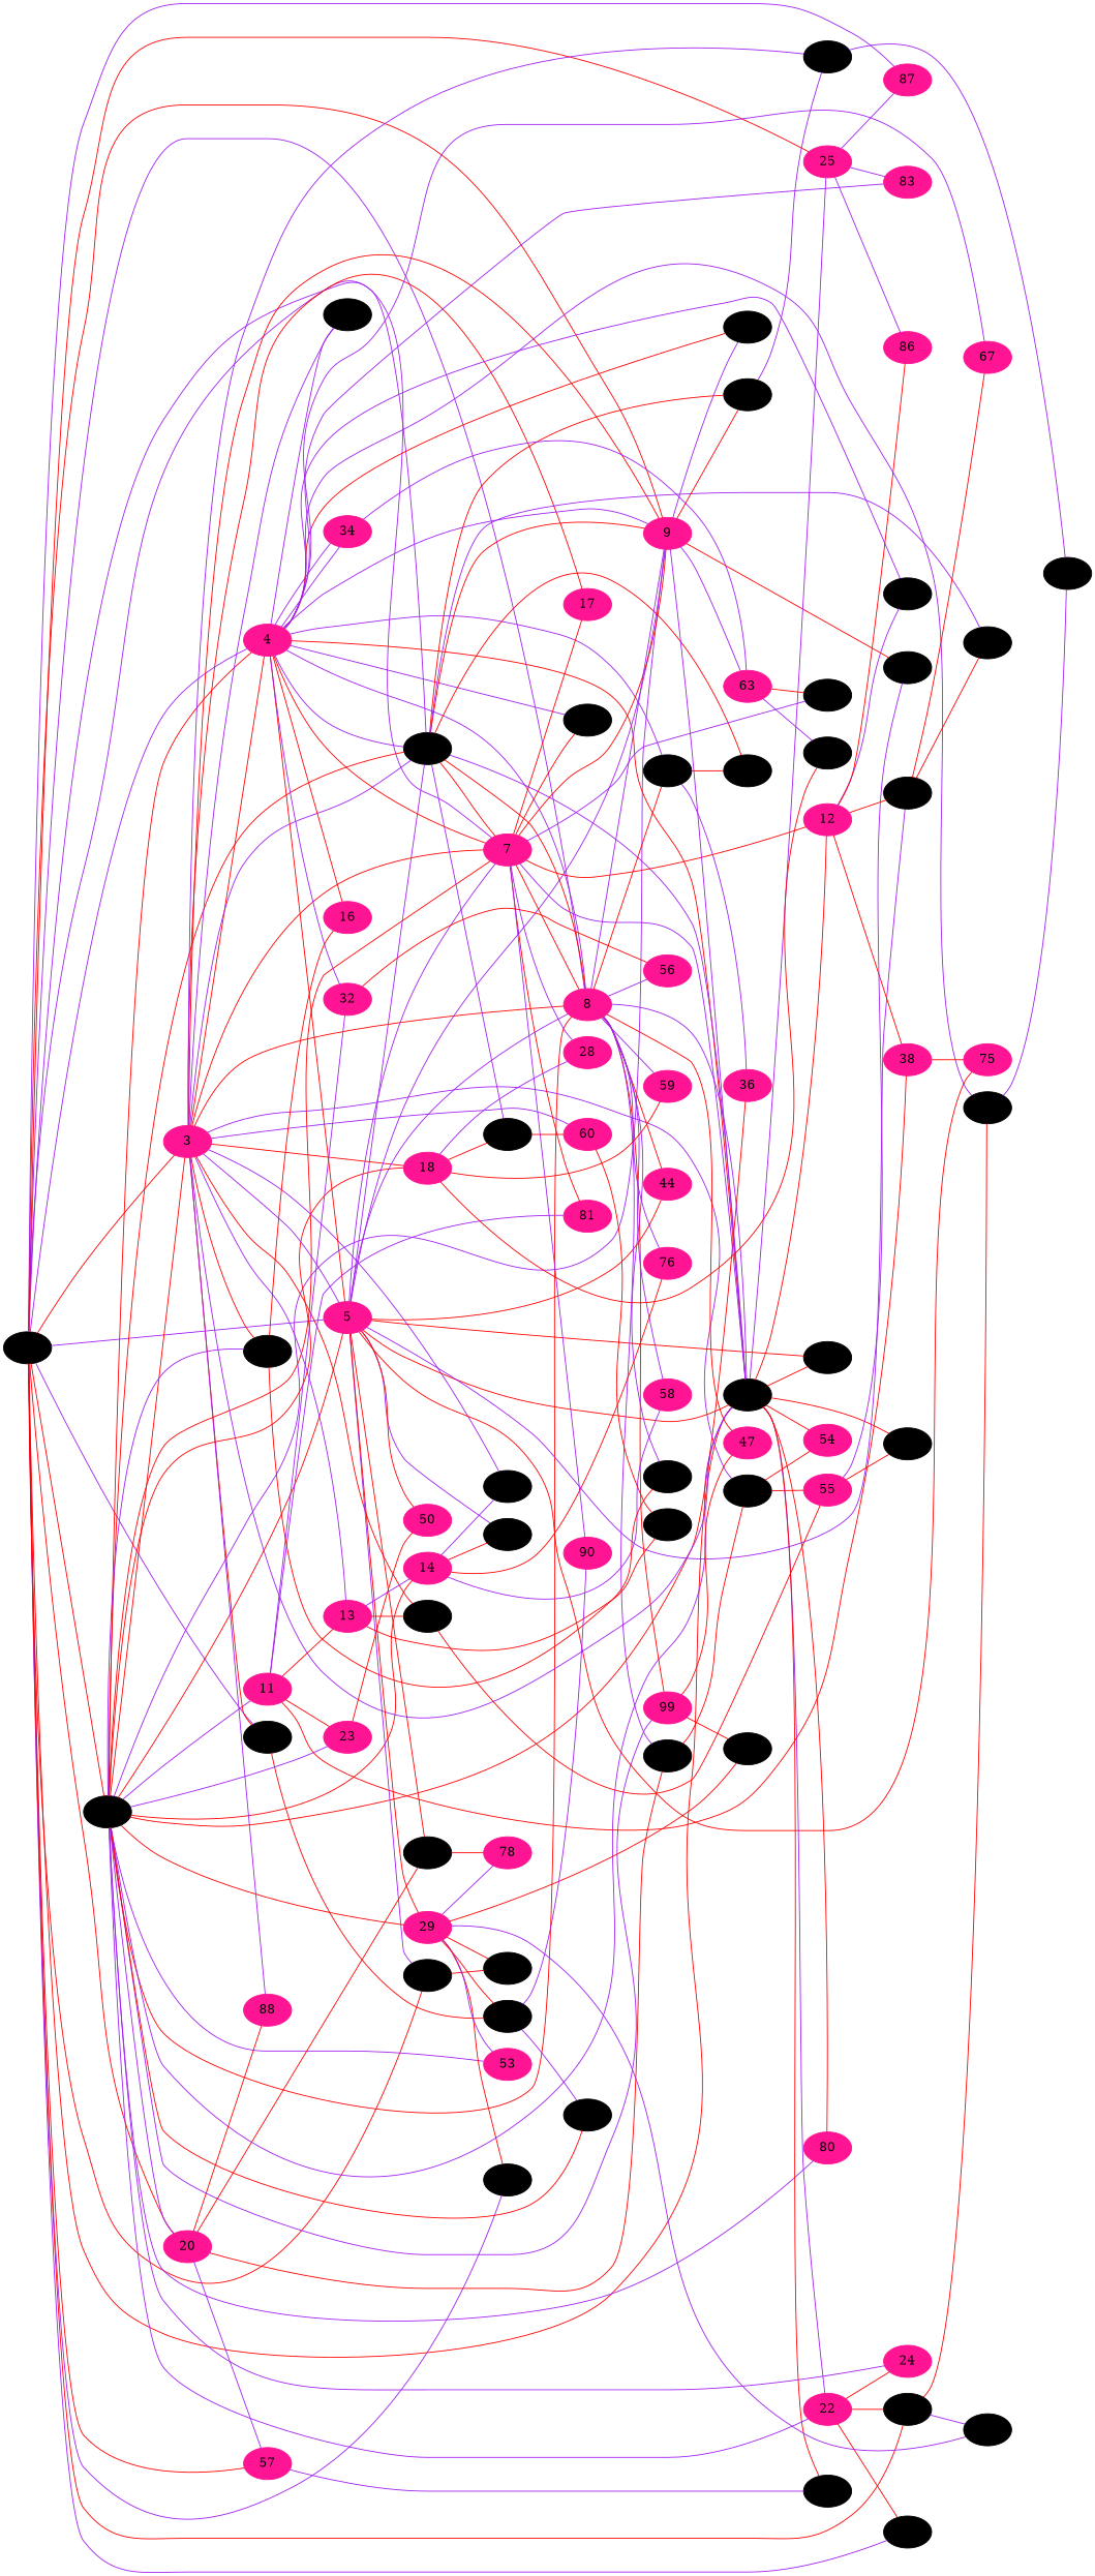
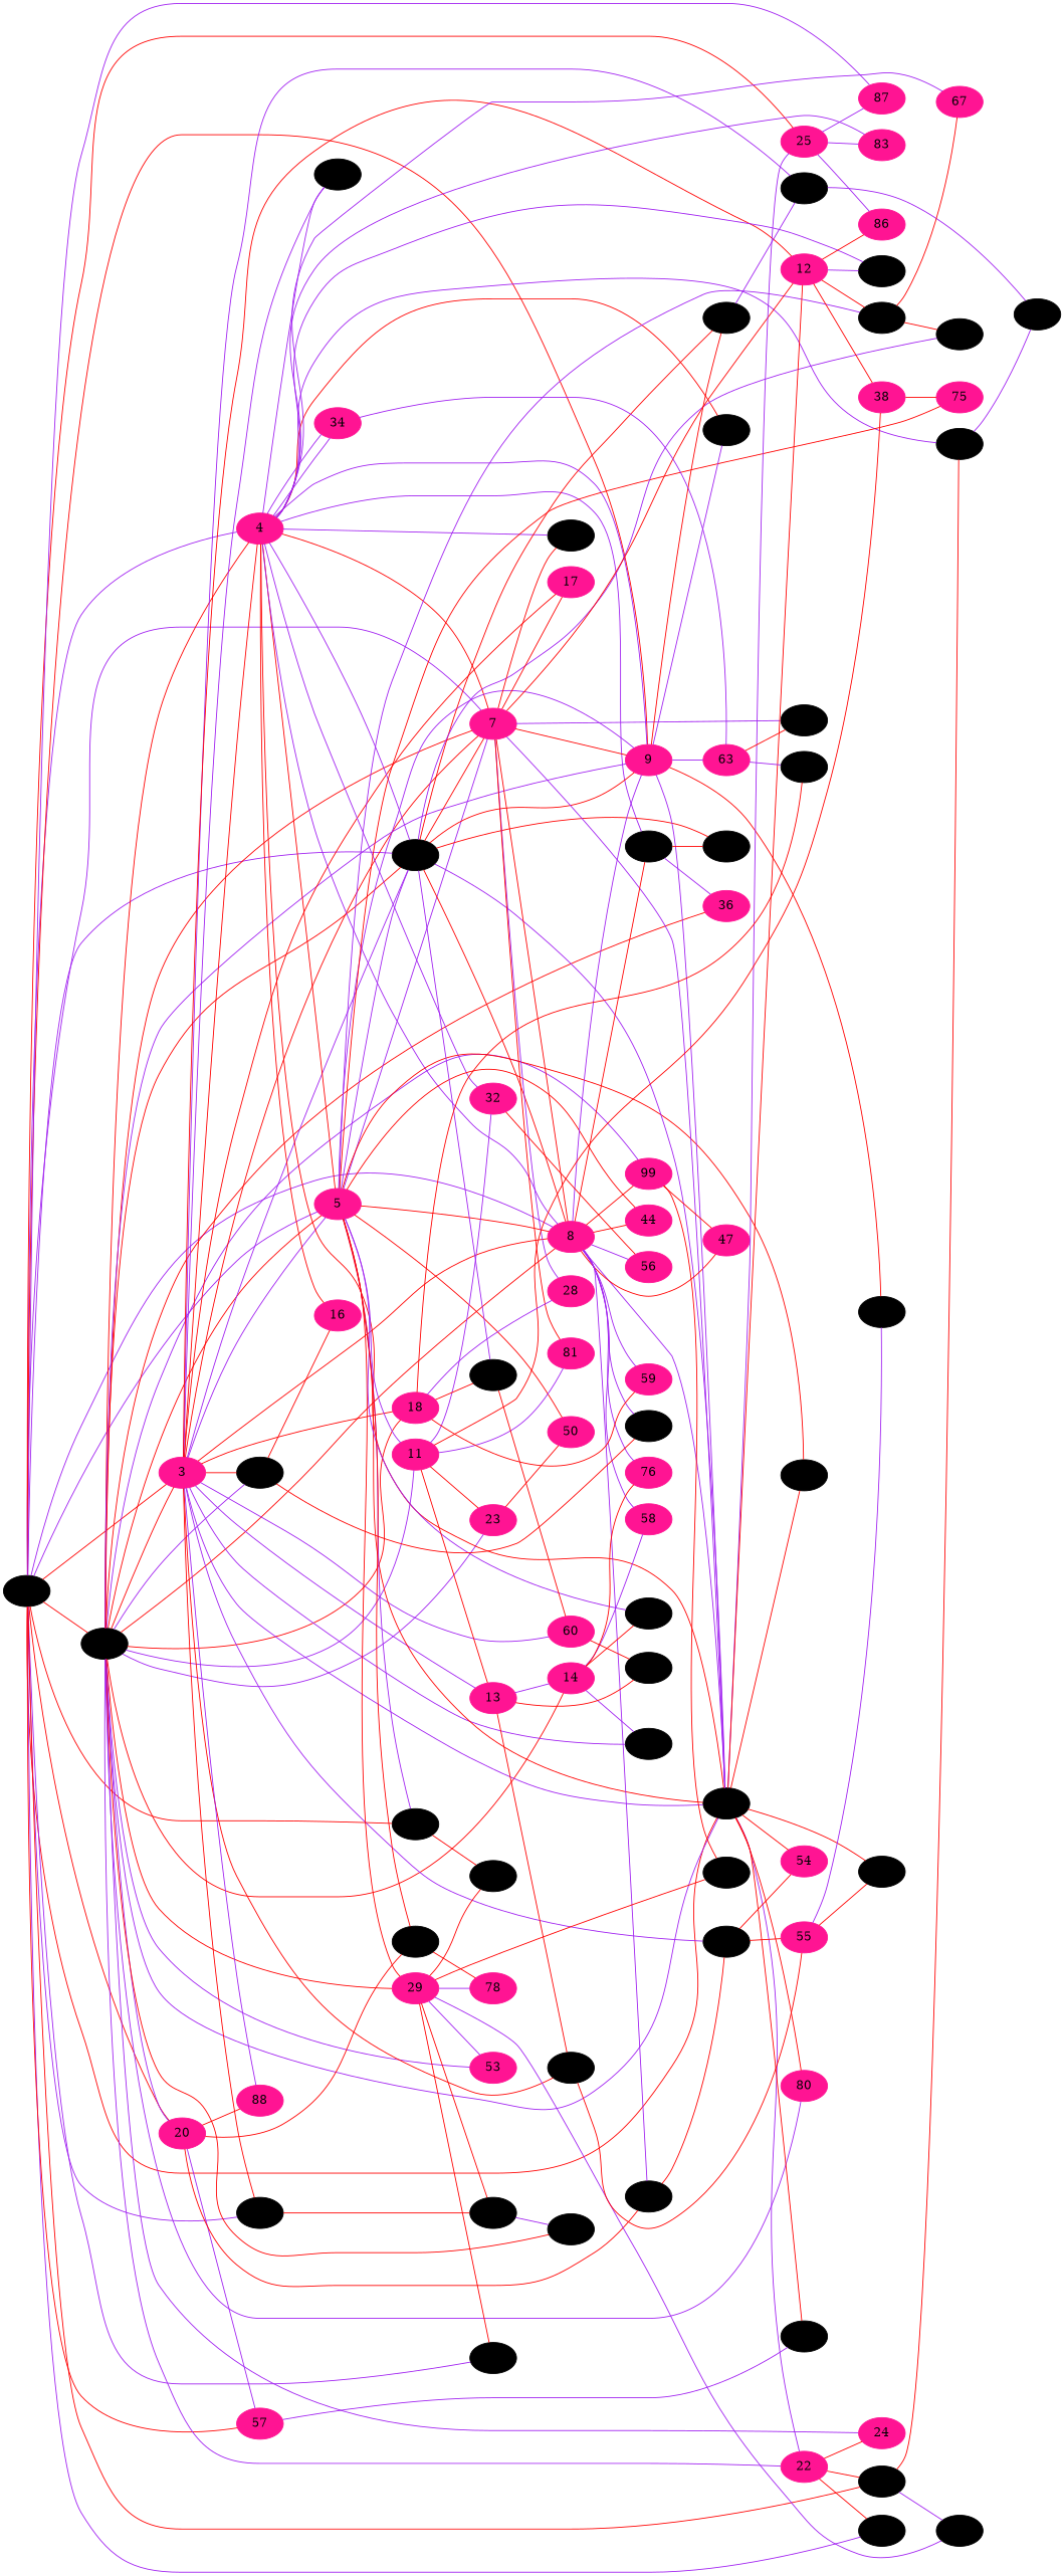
  graph {
    rankdir=LR
    node [color=deeppink style=filled]
    edge [color=red]
    1 [color=black]
    2 [color=black]
    3
    4
    5
    6 [color=black]
    7
    8
    9
    10 [color=black]
    20
    25
    33 [color=black]
    46 [color=black]
    48 [color=black]
    49 [color=black]
    57
    65 [color=black]
    87
    11
    14
    15 [color=black]
    18
    n24 [label=99]
    22
    23
    24
    29
    36
    53
    66 [color=black]
    80
    13
    17
    30 [color=black]
    37 [color=black]
    39 [color=black]
    41 [color=black]
    52 [color=black]
    60
    88
    16
    21 [color=black]
    26 [color=black]
    32
    34
    51 [color=black]
    67
    70 [color=black]
    82 [color=black]
    83
    40 [color=black]
    44
    45 [color=black]
    50
    68 [color=black]
    75
    84 [color=black]
    42 [color=black]
    43 [color=black]
    71 [color=black]
    85 [color=black]
    12
    28
    77 [color=black]
    81
-   90
    27 [color=black]
    31 [color=black]
    47
    56
    58
    59
    76
    63
    79 [color=black]
    54
    64 [color=black]
    73 [color=black]
    86
    74 [color=black]
    61 [color=black]
    69 [color=black]
    38
    72 [color=black]
    35 [color=black]
    78
    62 [color=black]
    55
    89 [color=black]
    1 -- 2
    1 -- 3
    1 -- 4 [color=purple]
    1 -- 5 [color=purple]
    1 -- 6 [color=purple]
    1 -- 7 [color=purple]
    1 -- 8 [color=purple]
    1 -- 9
    1 -- 10
    1 -- 20
    1 -- 25
    1 -- 33 [color=purple]
    1 -- 46 [color=purple]
    1 -- 48
    1 -- 49 [color=purple]
    1 -- 57
    1 -- 65
    1 -- 87 [color=purple]
    2 -- 3
    2 -- 4
    2 -- 5
    2 -- 6
    2 -- 7
    2 -- 8
    2 -- 9 [color=purple]
    2 -- 10 [color=purple]
    2 -- 20 [color=purple]
    2 -- 11 [color=purple]
    2 -- 14
    2 -- 15 [color=purple]
    2 -- 18
    2 -- n24 [color=purple]
    2 -- 22 [color=purple]
    2 -- 23 [color=purple]
    2 -- 24 [color=purple]
    2 -- 29
    2 -- 36
    2 -- 53 [color=purple]
    2 -- 66
    2 -- 80 [color=purple]
    3 -- 4
    3 -- 5 [color=purple]
    3 -- 6 [color=purple]
    3 -- 7
    3 -- 8
-   3 -- 9
+   3 -- 12
    3 -- 10 [color=purple]
    3 -- 49
    3 -- 15
    3 -- 18
    3 -- 13 [color=purple]
    3 -- 17
    3 -- 30 [color=purple]
    3 -- 37 [color=purple]
    3 -- 39 [color=purple]
    3 -- 41
    3 -- 52 [color=purple]
    3 -- 60 [color=purple]
    3 -- 88 [color=purple]
    4 -- 5
    4 -- 6 [color=purple]
    4 -- 7
    4 -- 8 [color=purple]
    4 -- 9 [color=purple]
    4 -- 10
    4 -- 30 [color=purple]
    4 -- 16
    4 -- 21 [color=purple]
    4 -- 26 [color=purple]
    4 -- 32 [color=purple]
    4 -- 34 [color=purple]
    4 -- 34 [color=purple]
    4 -- 51
    4 -- 67 [color=purple]
    4 -- 70 [color=purple]
    4 -- 82 [color=purple]
    4 -- 83 [color=purple]
    5 -- 6 [color=purple]
    5 -- 7 [color=purple]
-   5 -- 8 [color=purple]
+   5 -- 8
    5 -- 9 [color=purple]
    5 -- 10
    5 -- 48 [color=purple]
+   5 -- 11 [color=purple]
    5 -- 29
    5 -- 40 [color=purple]
    5 -- 44
    5 -- 45 [color=purple]
    5 -- 50
    5 -- 68
    5 -- 75
    5 -- 84
    6 -- 7
    6 -- 8
    6 -- 9
    6 -- 10 [color=purple]
    6 -- 42
    6 -- 43 [color=purple]
    6 -- 71 [color=purple]
    6 -- 85
    7 -- 8
    7 -- 9
    7 -- 10 [color=purple]
    7 -- 17
    7 -- 82
    7 -- 12
    7 -- 28 [color=purple]
    7 -- 77 [color=purple]
    7 -- 81
-   7 -- 90 [color=purple]
    8 -- 9 [color=purple]
    8 -- 10 [color=purple]
    8 -- n24
    8 -- 21
    8 -- 44
    8 -- 27 [color=purple]
    8 -- 31 [color=purple]
    8 -- 47
    8 -- 56 [color=purple]
    8 -- 58 [color=purple]
    8 -- 59 [color=purple]
    8 -- 76 [color=purple]
    9 -- 10 [color=purple]
    9 -- 51 [color=purple]
    9 -- 42
    9 -- 63 [color=purple]
    9 -- 79
    10 -- 25 [color=purple]
    10 -- 22 [color=purple]
    10 -- 80
    10 -- 84
    10 -- 12
    10 -- 54
    10 -- 64
    10 -- 73
    20 -- 57 [color=purple]
    20 -- 88
    20 -- 68
    20 -- 31
    25 -- 87 [color=purple]
    25 -- 83 [color=purple]
    25 -- 86 [color=purple]
    48 -- 74
    49 -- 61
    57 -- 73 [color=purple]
    65 -- 70
    65 -- 69 [color=purple]
    11 -- 23
    11 -- 13
    11 -- 32 [color=purple]
    11 -- 81 [color=purple]
    11 -- 38
    14 -- 37 [color=purple]
    14 -- 45
    14 -- 58 [color=purple]
    14 -- 76
    15 -- 16
    15 -- 27
    18 -- 43
    18 -- 28 [color=purple]
    18 -- 59
    18 -- 72
    n24 -- 47
    n24 -- 35
    22 -- 46
    22 -- 65
    22 -- 24
    23 -- 50
    29 -- 33
    29 -- 53 [color=purple]
    29 -- 74
    29 -- 61
    29 -- 69 [color=purple]
    29 -- 35
    29 -- 78 [color=purple]
    13 -- 14 [color=purple]
    13 -- 41
    13 -- 62
    39 -- 54
    39 -- 55
    41 -- 55
    52 -- 89 [color=purple]
    60 -- 62
    21 -- 36 [color=purple]
    21 -- 85
    32 -- 56
    34 -- 63 [color=purple]
    70 -- 89 [color=purple]
    40 -- 67
    40 -- 71
    68 -- 78
    42 -- 52 [color=purple]
    43 -- 60
    12 -- 26 [color=purple]
    12 -- 40
    12 -- 86
    12 -- 38
    31 -- 39
    63 -- 77
    63 -- 72 [color=purple]
    61 -- 66 [color=purple]
-   61 -- 90 [color=purple]
    38 -- 75
    55 -- 79 [color=purple]
    55 -- 64
  }
